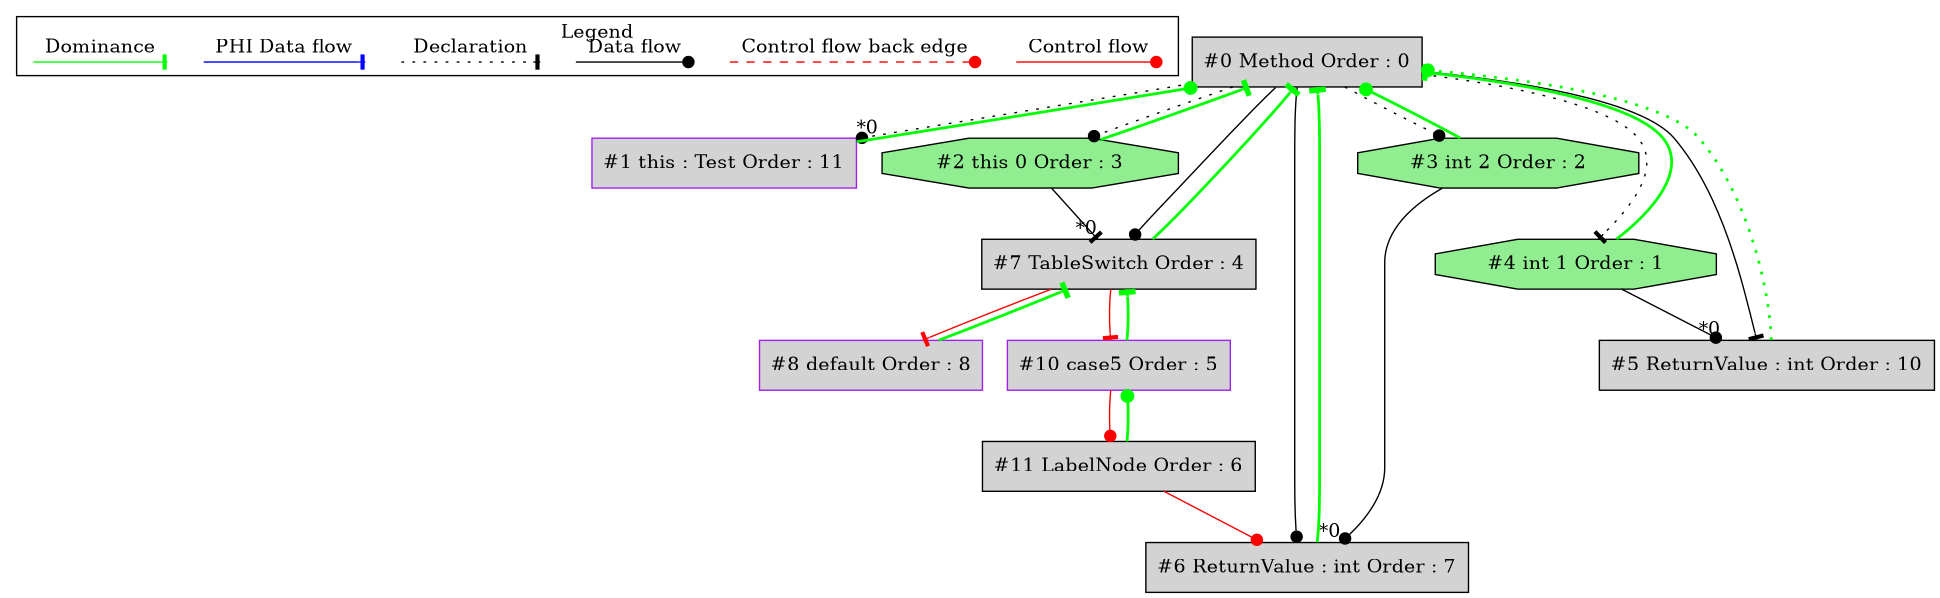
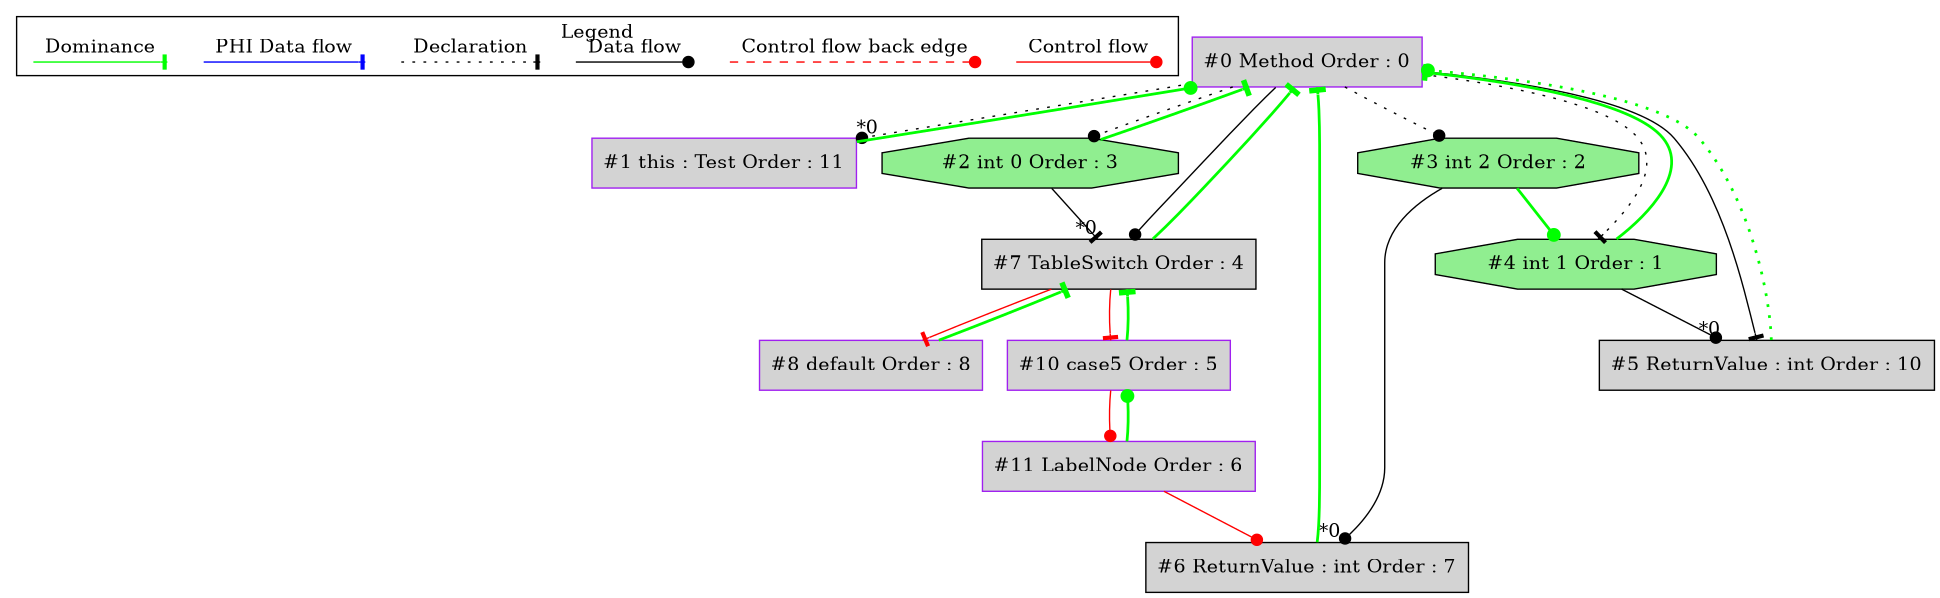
  digraph {
    node [shape=point style=invis]
    edge [arrowhead=dot]
    c0
    c1
    c2
    c3
    d0
    d1
    d2
    d3
    d4
    d5
    d6
    d7
-   n13 [color=black fillcolor=lightgrey label="#0 Method Order : 0" shape=box style=filled]
+   n13 [color=purple fillcolor=lightgrey label="#0 Method Order : 0" shape=box style=filled]
    n14 [color=purple fillcolor=lightgrey label="#1 this : Test Order : 11" shape=box style=filled]
-   n15 [color=black fillcolor=lightgreen label="#2 this 0 Order : 3" shape=octagon style=filled]
+   n15 [color=black fillcolor=lightgreen label="#2 int 0 Order : 3" shape=octagon style=filled]
    n16 [color=black fillcolor=lightgreen label="#3 int 2 Order : 2" shape=octagon style=filled]
    n17 [color=black fillcolor=lightgreen label="#4 int 1 Order : 1" shape=octagon style=filled]
    n18 [color=black fillcolor=lightgrey label="#5 ReturnValue : int Order : 10" shape=box style=filled]
    n19 [color=black fillcolor=lightgrey label="#6 ReturnValue : int Order : 7" shape=box style=filled]
    n20 [color=black fillcolor=lightgrey label="#7 TableSwitch Order : 4" shape=box style=filled]
    n21 [color=purple fillcolor=lightgrey label="#8 default Order : 8" shape=box style=filled]
    n22 [color=purple fillcolor=lightgrey label="#10 case5 Order : 5" shape=box style=filled]
-   n23 [color=black fillcolor=lightgrey label="#11 LabelNode Order : 6" shape=box style=filled]
+   n23 [color=purple fillcolor=lightgrey label="#11 LabelNode Order : 6" shape=box style=filled]
    subgraph cluster_1 {
      label=Legend
      subgraph sub_2 {
        label=Legend
        rank=same
        c0
        c1
        c2
        c3
        d0
        d1
        d2
        d3
        d4
        d5
        d6
        d7
      }
    }
    c0 -> c1 [color=red label="Control flow" style=solid]
    c2 -> c3 [color=red label="Control flow back edge" style=dashed]
    d0 -> d1 [label="Data flow"]
    d2 -> d3 [arrowhead=tee label=Declaration style=dotted]
    d4 -> d5 [arrowhead=tee color=blue label="PHI Data flow"]
    d6 -> d7 [arrowhead=tee color=green label=Dominance]
    n13 -> n14 [headlabel="*0" labeldistance=2 style=dotted]
    n13 -> n15 [style=dotted]
    n13 -> n16 [style=dotted]
    n13 -> n17 [arrowhead=tee style=dotted]
    n13 -> n18 [arrowhead=tee]
-   n13 -> n19
    n13 -> n20 [color=black fontcolor=red labeldistance=2]
    n14 -> n13 [color=green dir=forward penwidth=2]
    n15 -> n13 [arrowhead=tee color=green dir=forward penwidth=2]
    n15 -> n20 [arrowhead=tee headlabel="*0" labeldistance=2]
-   n16 -> n13 [color=green dir=forward penwidth=2]
+   n16 -> n17 [color=green dir=forward penwidth=2]
    n16 -> n19 [headlabel="*0" labeldistance=2]
    n17 -> n13 [arrowhead=tee color=green dir=forward penwidth=2]
    n17 -> n18 [headlabel="*0" labeldistance=2]
    n18 -> n13 [color=green dir=forward penwidth=2 style=dotted]
    n19 -> n13 [arrowhead=tee color=green dir=forward penwidth=2]
    n20 -> n13 [arrowhead=tee color=green dir=forward penwidth=2]
    n20 -> n21 [arrowhead=tee color=red fontcolor=red labeldistance=2]
    n20 -> n22 [arrowhead=tee color=red fontcolor=red labeldistance=2]
    n21 -> n20 [arrowhead=tee color=green dir=forward penwidth=2]
    n22 -> n20 [arrowhead=tee color=green dir=forward penwidth=2]
    n22 -> n23 [color=red fontcolor=red labeldistance=2]
    n23 -> n19 [color=red fontcolor=red labeldistance=2]
    n23 -> n22 [color=green dir=forward penwidth=2]
  }
